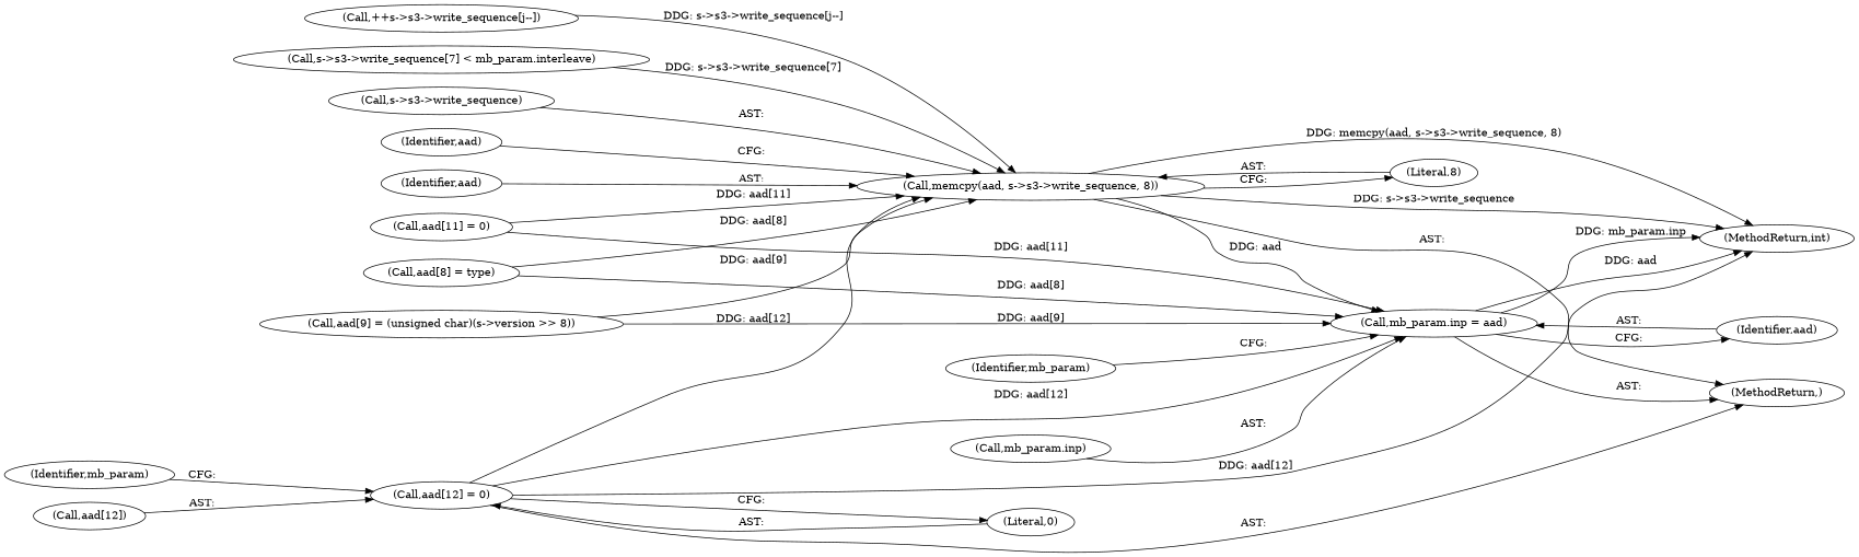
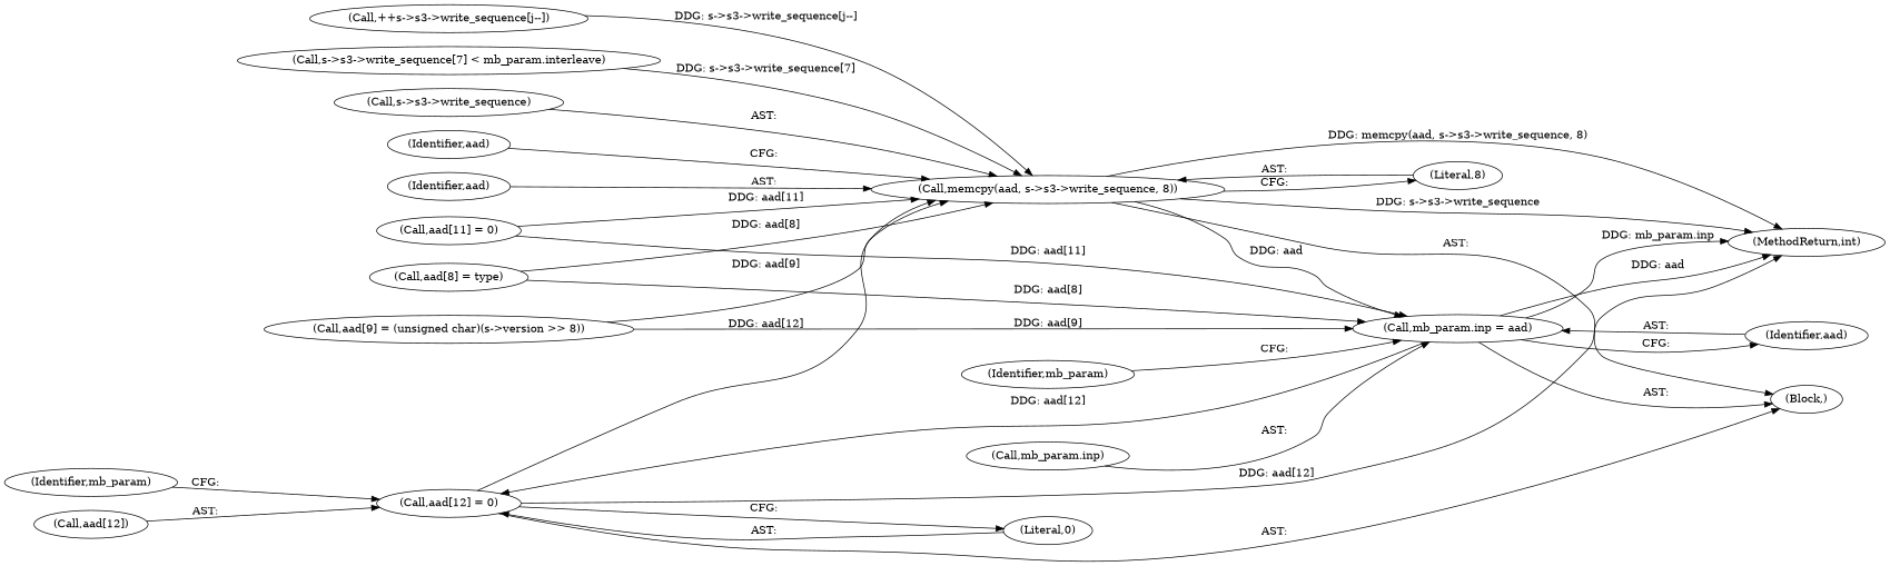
  digraph {
    rankdir=LR
    n1 [label="(Call,aad[12] = 0)"]
    n2 [label="(Call,memcpy(aad, s->s3->write_sequence, 8))"]
    n3 [label="(Call,mb_param.inp = aad)"]
    n4 [label="(Literal,0)"]
-   n5 [label="(MethodReturn,)"]
+   n5 [label="(Block,)"]
    n6 [label="(MethodReturn,int)"]
    n7 [label="(Literal,8)"]
    n8 [label="(Identifier,aad)"]
    n9 [label="(Identifier,aad)"]
    n10 [label="(Call,++s->s3->write_sequence[j--])"]
    n11 [label="(Identifier,mb_param)"]
    n12 [label="(Call,s->s3->write_sequence[7] < mb_param.interleave)"]
    n13 [label="(Call,aad[12])"]
    n14 [label="(Call,aad[11] = 0)"]
    n15 [label="(Call,s->s3->write_sequence)"]
    n16 [label="(Call,aad[8] = type)"]
    n17 [label="(Identifier,aad)"]
    n18 [label="(Identifier,mb_param)"]
    n19 [label="(Call,aad[9] = (unsigned char)(s->version >> 8))"]
    n20 [label="(Call,mb_param.inp)"]
    n1 -> n2 [label="DDG: aad[12]"]
-   n1 -> n3 [label="DDG: aad[12]"]
+   n3 -> n1 [label="DDG: aad[12]"]
    n1 -> n4 [label="CFG: "]
    n1 -> n5 [label="AST: "]
    n1 -> n6 [label="DDG: aad[12]"]
    n2 -> n3 [label="DDG: aad"]
    n2 -> n5 [label="AST: "]
    n2 -> n6 [label="DDG: memcpy(aad, s->s3->write_sequence, 8)"]
    n2 -> n6 [label="DDG: s->s3->write_sequence"]
    n2 -> n7 [label="CFG: "]
    n3 -> n5 [label="AST: "]
    n3 -> n6 [label="DDG: aad"]
    n3 -> n6 [label="DDG: mb_param.inp"]
    n3 -> n8 [label="CFG: "]
    n4 -> n1 [label="AST: "]
    n7 -> n2 [label="AST: "]
    n8 -> n3 [label="AST: "]
    n9 -> n2 [label="AST: "]
    n10 -> n2 [label="DDG: s->s3->write_sequence[j--]"]
    n11 -> n1 [label="CFG: "]
    n12 -> n2 [label="DDG: s->s3->write_sequence[7]"]
    n13 -> n1 [label="AST: "]
    n14 -> n2 [label="DDG: aad[11]"]
    n14 -> n3 [label="DDG: aad[11]"]
    n15 -> n2 [label="AST: "]
    n16 -> n2 [label="DDG: aad[8]"]
    n16 -> n3 [label="DDG: aad[8]"]
    n17 -> n2 [label="CFG: "]
    n18 -> n3 [label="CFG: "]
    n19 -> n2 [label="DDG: aad[9]"]
    n19 -> n3 [label="DDG: aad[9]"]
    n20 -> n3 [label="AST: "]
  }
